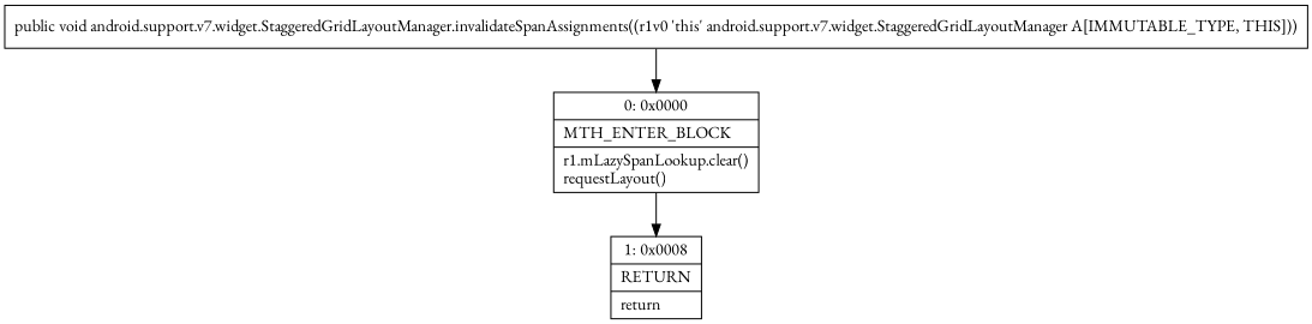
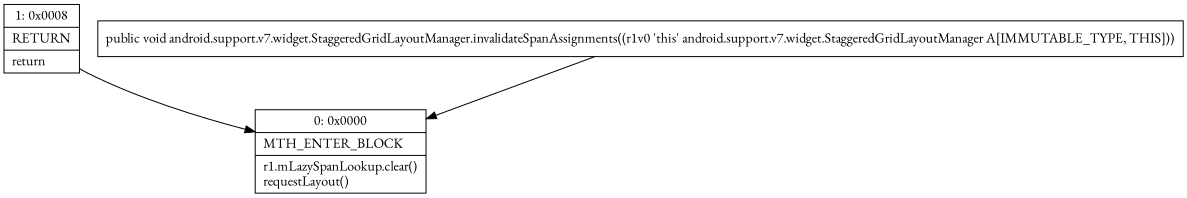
  digraph {
    fontname="EB Garamond"
    node [shape=record fontname="EB Garamond"]
    edge [fontname="EB Garamond"]
    n1 [label="{0\:\ 0x0000|MTH_ENTER_BLOCK\l|r1.mLazySpanLookup.clear()\lrequestLayout()\l}"]
    n2 [label="{1\:\ 0x0008|RETURN\l|return\l}"]
    n3 [label="{public void android.support.v7.widget.StaggeredGridLayoutManager.invalidateSpanAssignments((r1v0 'this' android.support.v7.widget.StaggeredGridLayoutManager A[IMMUTABLE_TYPE, THIS])) }"]
-   n1 -> n2
+   n2 -> n1
    n3 -> n1
  }
